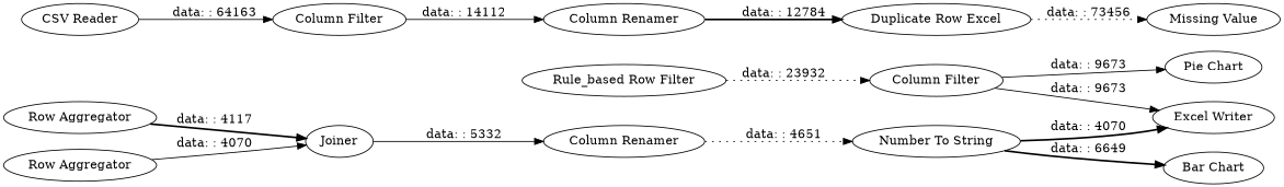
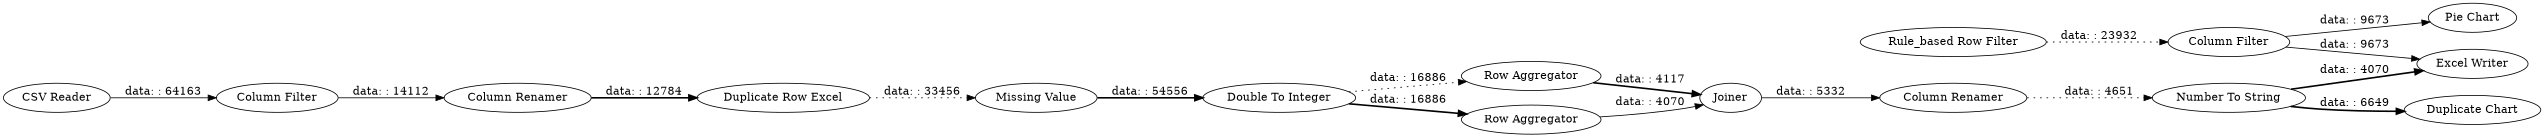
  digraph {
    rankdir=LR
    edge [style=solid]
    n1 [label=Joiner]
    n2 [label="Column Renamer"]
    n3 [label="Number To String"]
    n4 [label="Column Renamer"]
    n5 [label="Duplicate Row Excel"]
    n6 [label="Missing Value"]
+   n7 [label="Double To Integer"]
    n8 [label="Row Aggregator"]
    n9 [label="Row Aggregator"]
    n10 [label="Rule_based Row Filter"]
    n11 [label="Column Filter"]
-   n12 [label="Bar Chart"]
+   n12 [label="Duplicate Chart"]
    n13 [label="Excel Writer"]
    n14 [label="Pie Chart"]
    n15 [label="Column Filter"]
    n16 [label="CSV Reader"]
    n1 -> n2 [label="data: : 5332"]
    n2 -> n3 [label="data: : 4651" style=dotted]
    n3 -> n12 [label="data: : 6649" style=bold]
    n3 -> n13 [label="data: : 4070" style=bold]
    n4 -> n5 [label="data: : 12784" style=bold]
-   n5 -> n6 [label="data: : 73456" style=dotted]
+   n5 -> n6 [label="data: : 33456" style=dotted]
+   n6 -> n7 [label="data: : 54556" style=bold]
+   n7 -> n8 [label="data: : 16886" style=dotted]
+   n7 -> n9 [label="data: : 16886" style=bold]
    n8 -> n1 [label="data: : 4117" style=bold]
    n9 -> n1 [label="data: : 4070"]
    n10 -> n11 [label="data: : 23932" style=dotted]
    n11 -> n13 [label="data: : 9673"]
    n11 -> n14 [label="data: : 9673"]
    n15 -> n4 [label="data: : 14112"]
    n16 -> n15 [label="data: : 64163"]
  }
